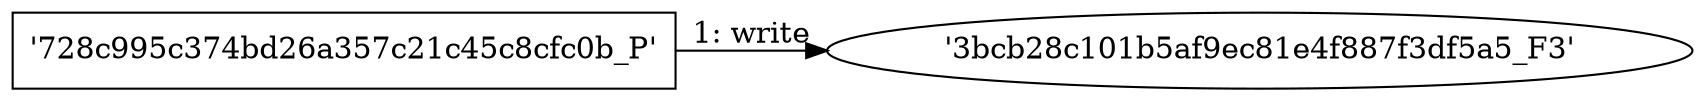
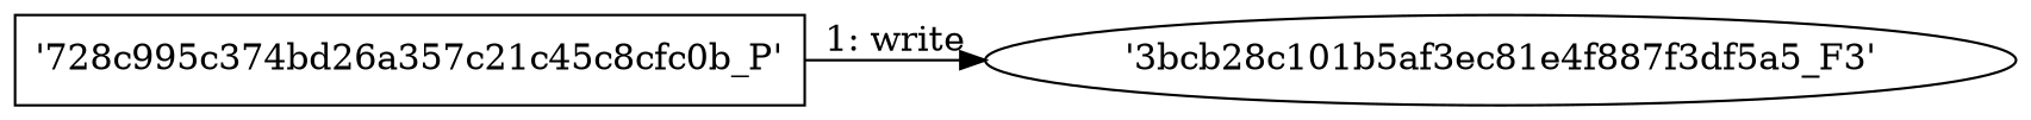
  digraph {
    engine=neato
    fixedsize=false
    fontsize=10
    nodesep=0.3
    rankdir=LR
    ranksep=0
    splines=true
-   "'3bcb28c101b5af3ec81e4f887f3df5a5_F3'" [node_type=file shape=ellipse label="'3bcb28c101b5af9ec81e4f887f3df5a5_F3'"]
+   "'3bcb28c101b5af3ec81e4f887f3df5a5_F3'" [node_type=file shape=ellipse]
    "'728c995c374bd26a357c21c45c8cfc0b_P'" [node_type=Process shape=box]
    "'728c995c374bd26a357c21c45c8cfc0b_P'" -> "'3bcb28c101b5af3ec81e4f887f3df5a5_F3'" [label="1: write"]
  }
